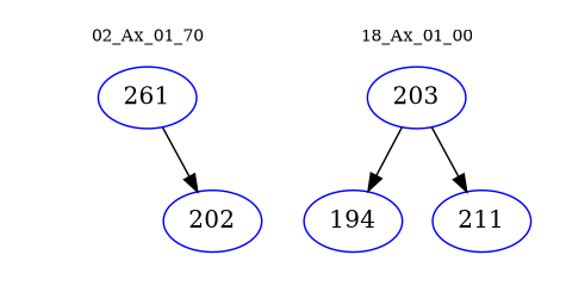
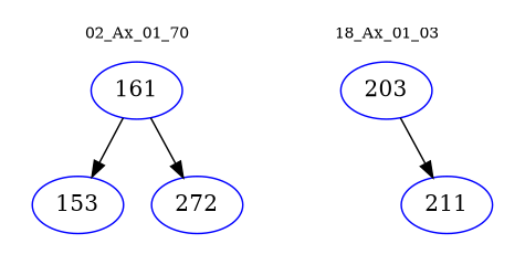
  digraph {
    node [color=blue]
    edge [color=black]
-   n1 [label=261]
-   n3 [label=202]
+   n1 [label=161]
+   n2 [label=153]
+   n3 [label=272]
    n4 [label=203]
-   n5 [label=194]
    n6 [label=211]
    subgraph cluster_1 {
      color=white
      fontsize=10
      label="02_Ax_01_70"
      n1
+     n2
      n3
    }
    subgraph cluster_2 {
      color=white
      fontsize=10
-     label="18_Ax_01_00"
+     label="18_Ax_01_03"
      n4
-     n5
      n6
    }
+   n1 -> n2
    n1 -> n3
-   n4 -> n5
    n4 -> n6
  }
